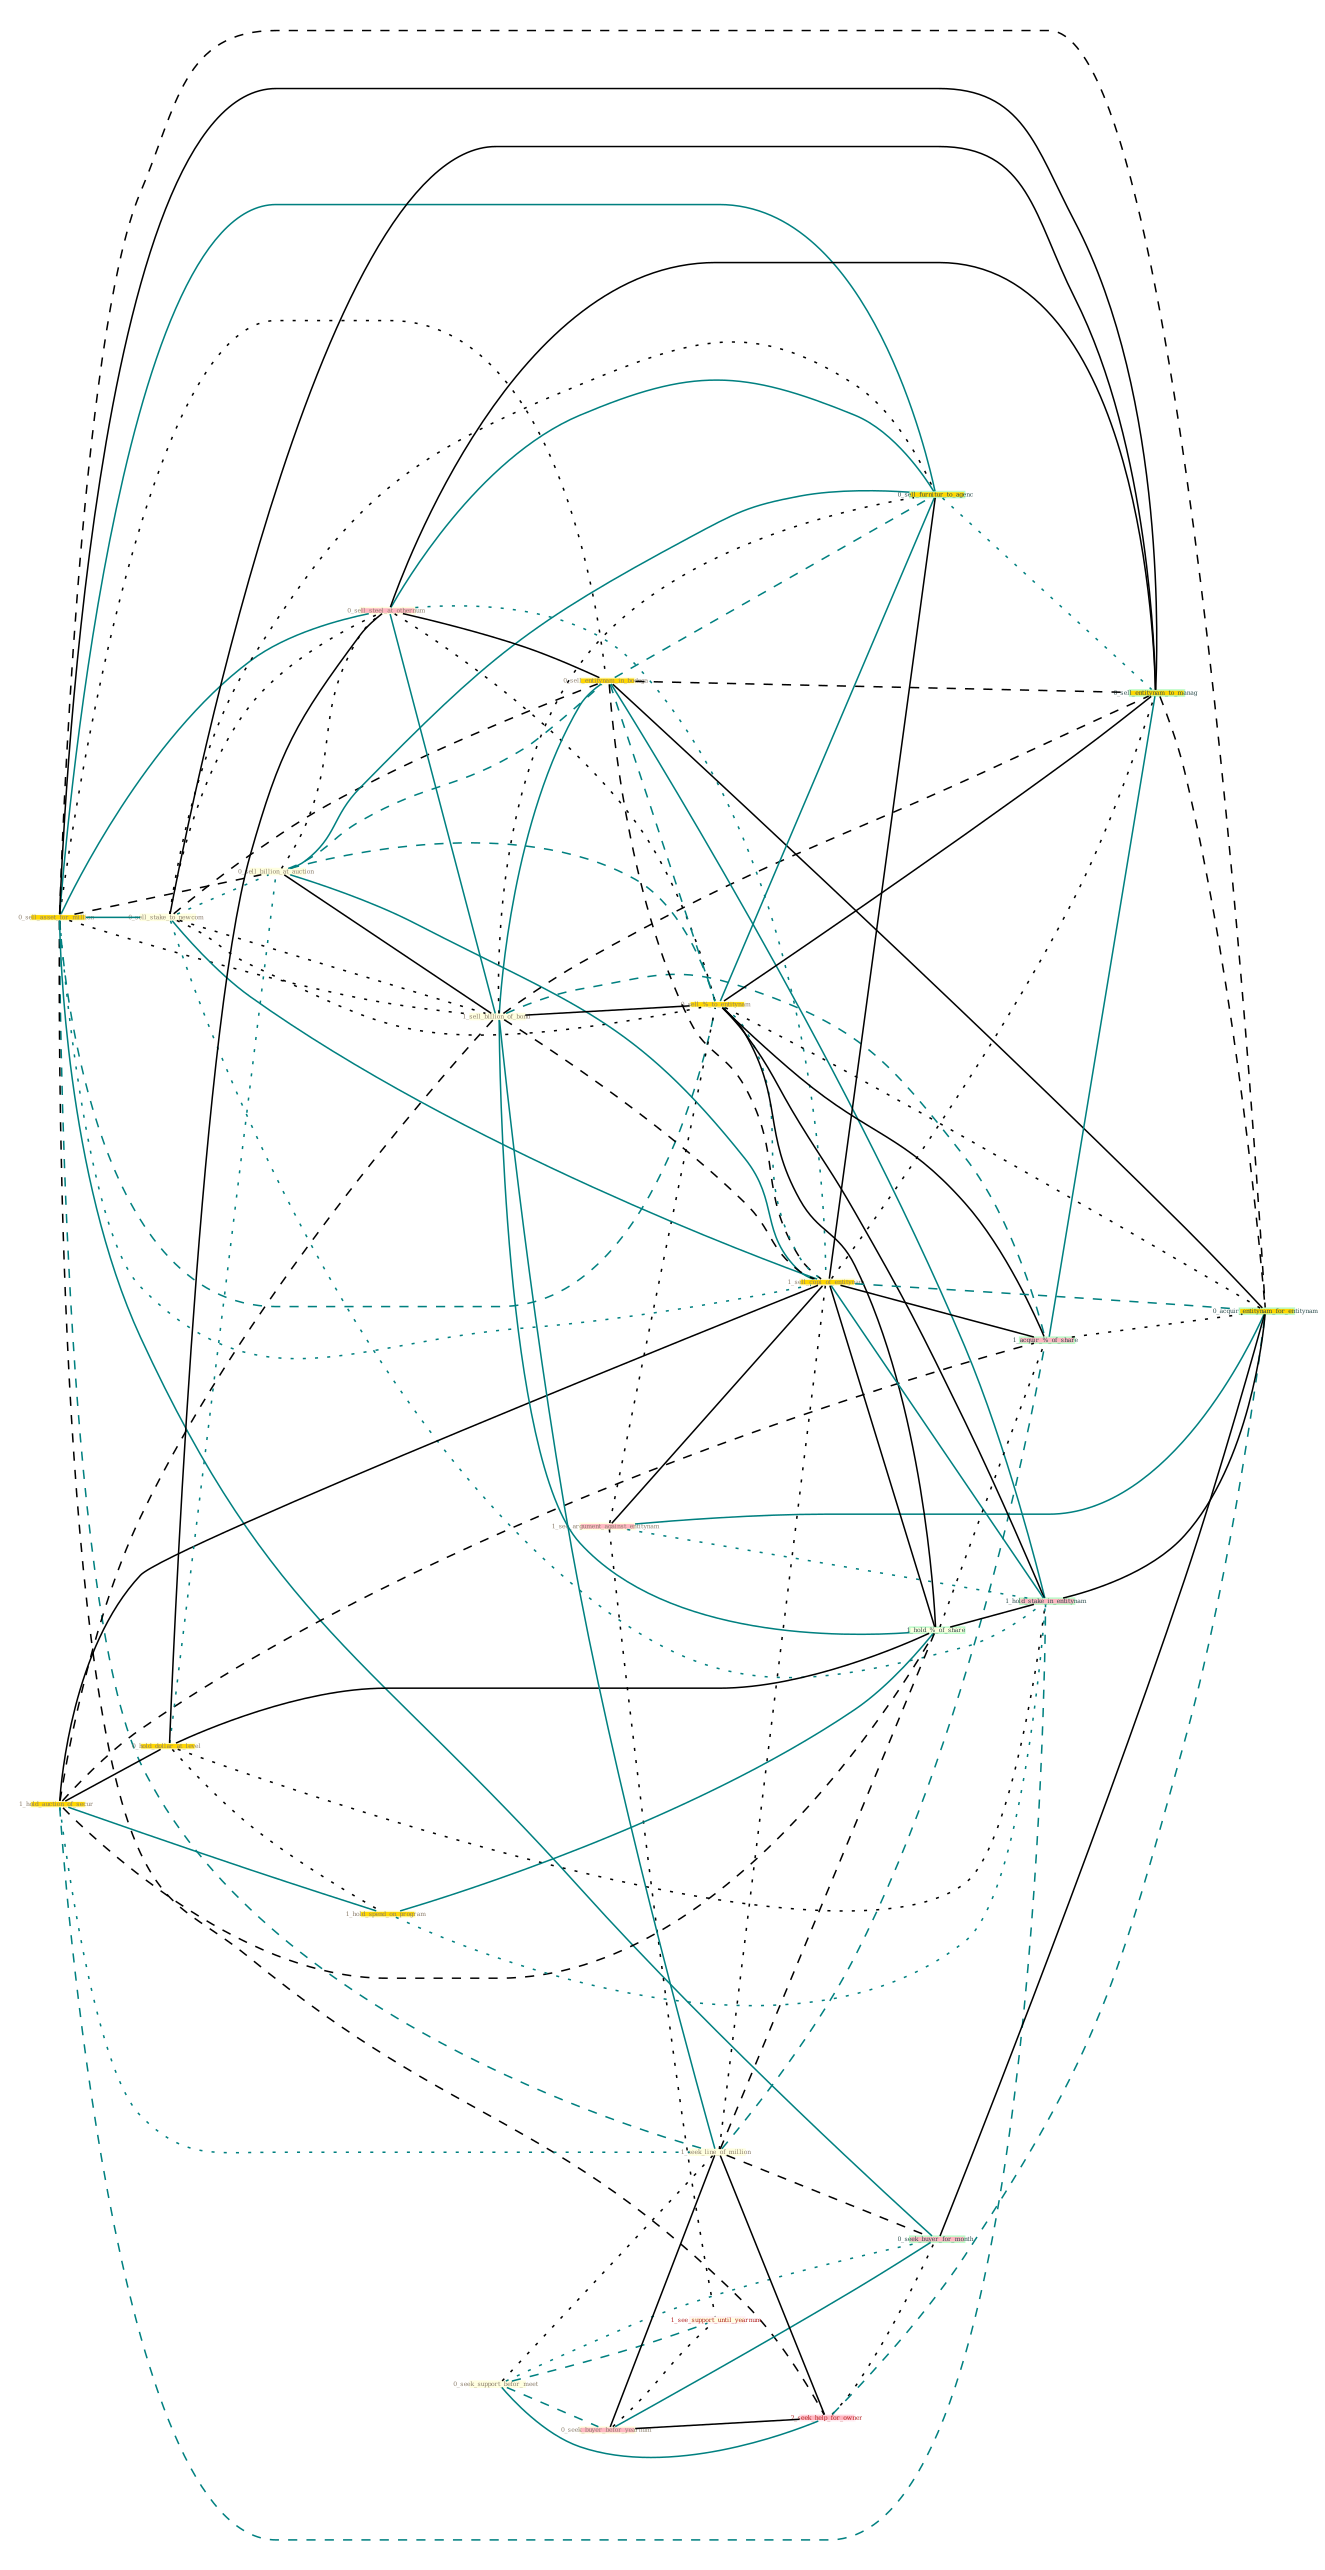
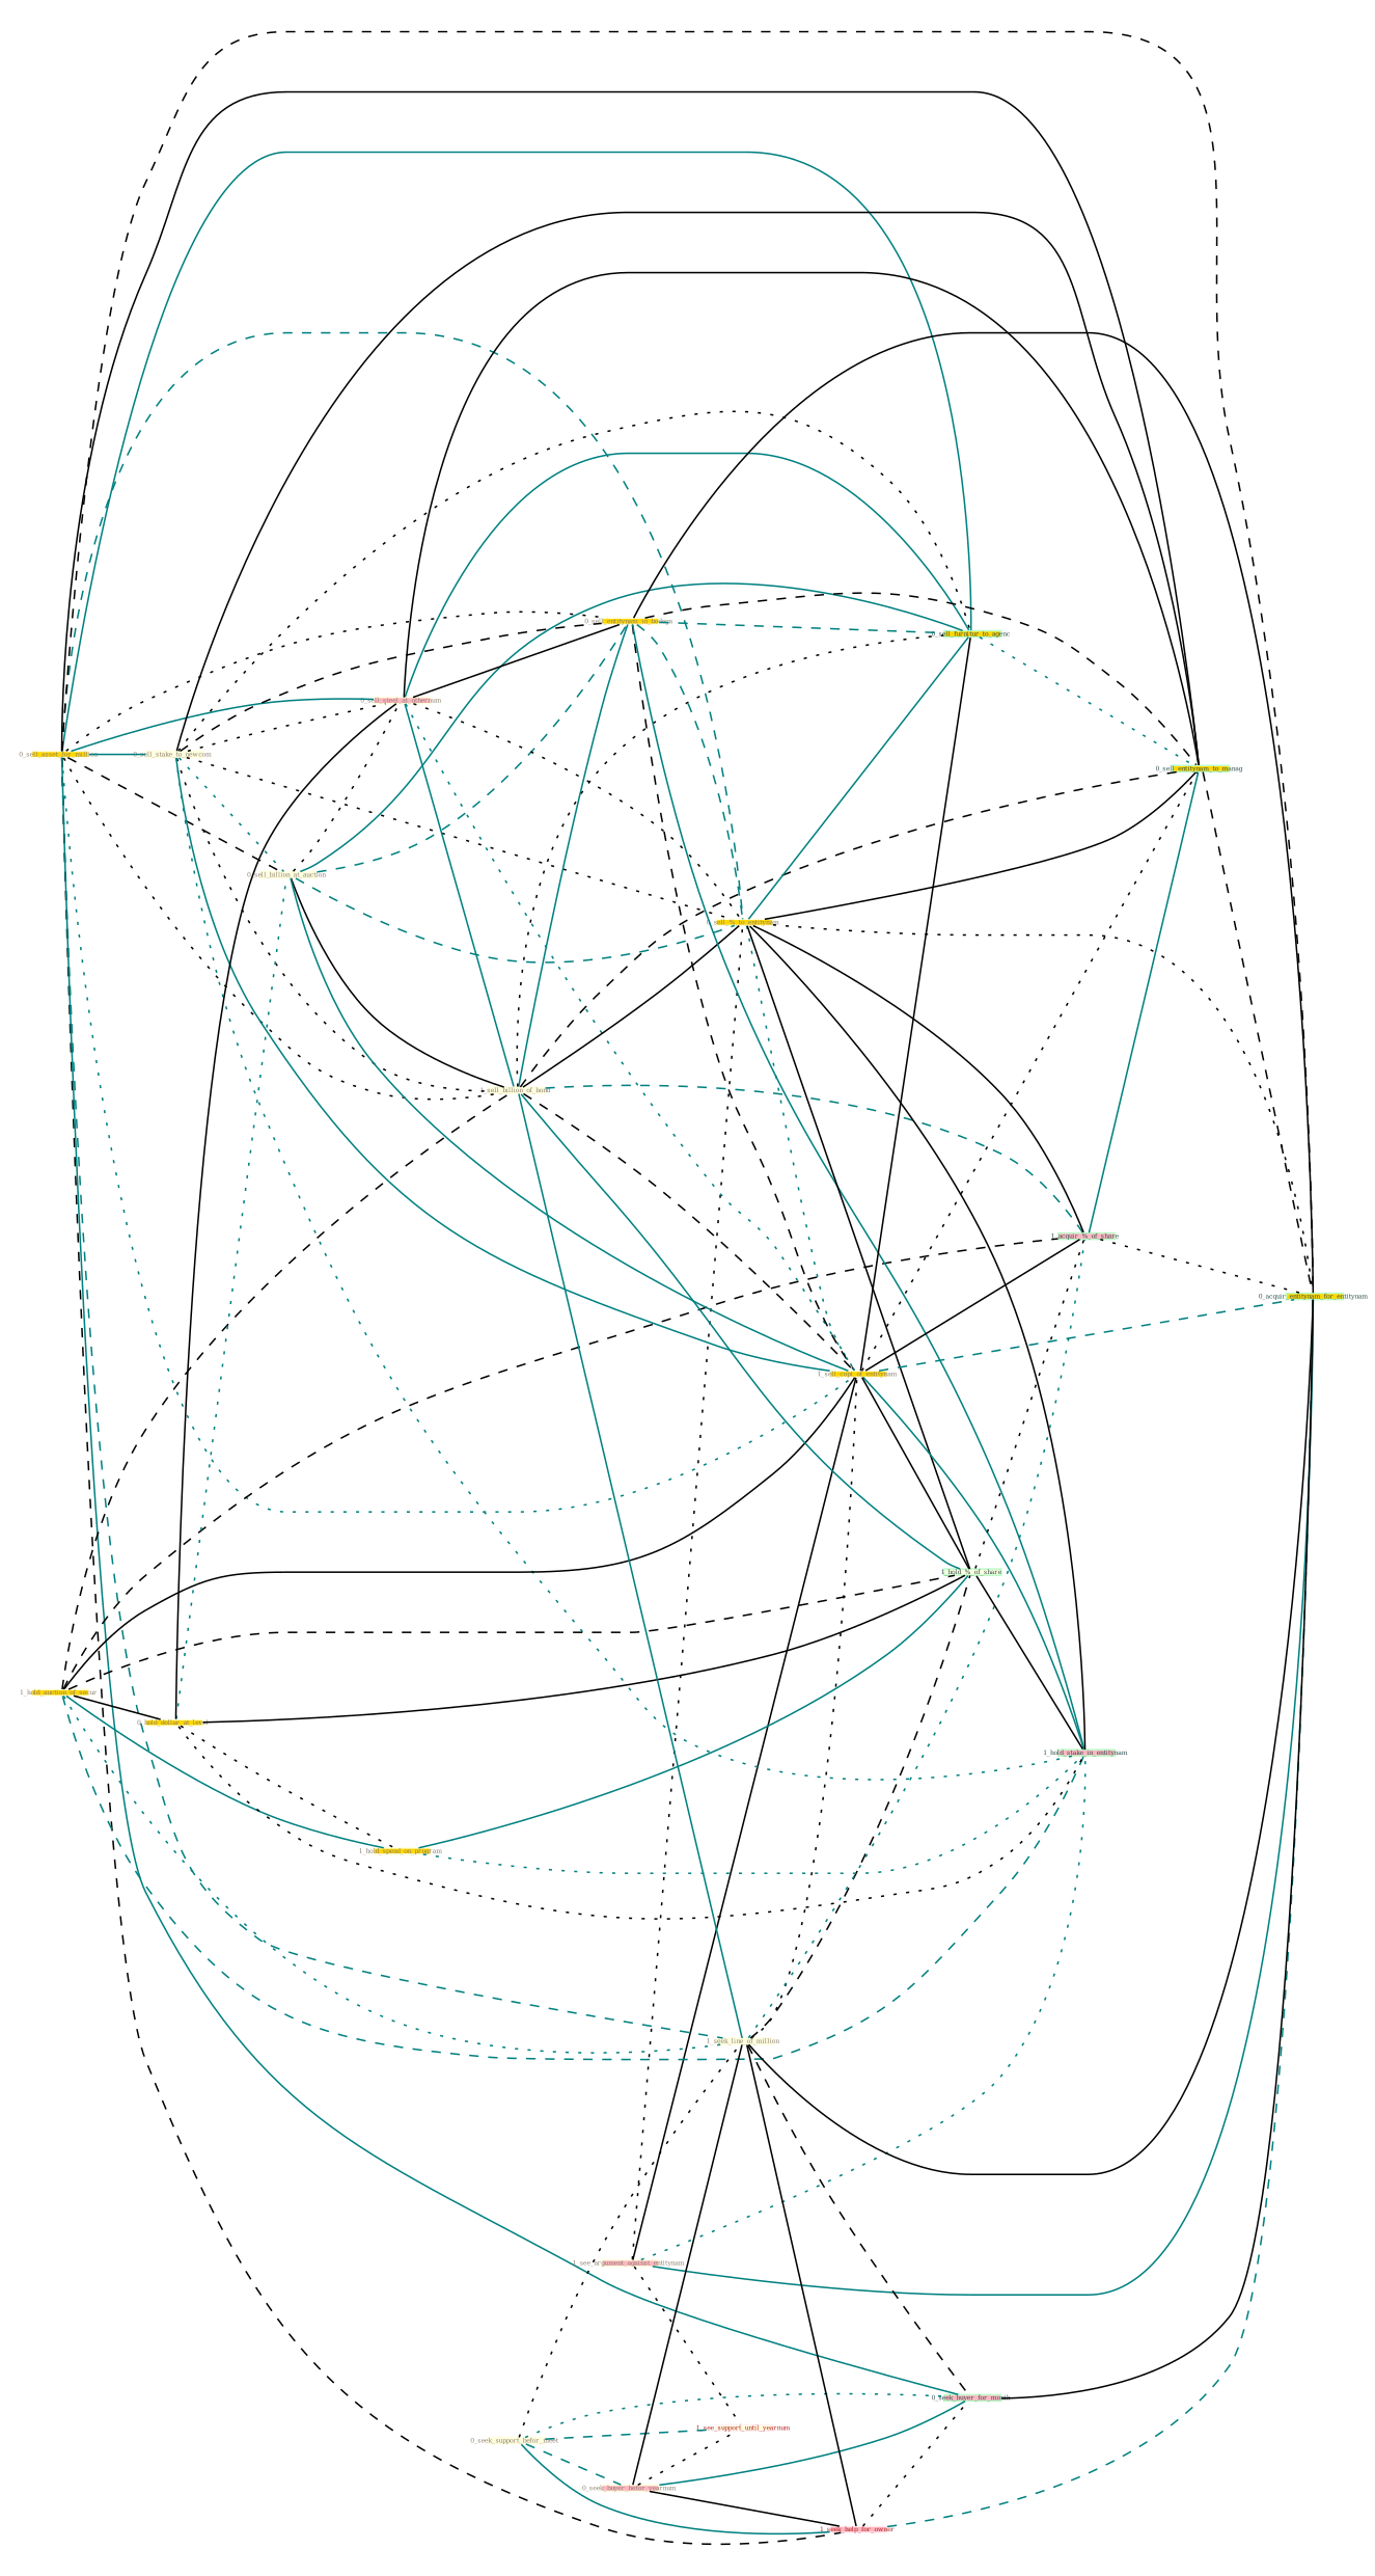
  graph {
    rankdir=LR
    node [color="#ffffe0" fillcolor=gold fixedsize=true fontcolor="#8b7d6b" fontsize=4 shape=polygon style=filled]
    edge [color=black style=solid w=1]
    "0_sell_asset_for_million " [height=.06 width=.5]
    "1_see_argument_against_entitynam " [fillcolor=lightpink height=.06 width=.5]
    "0_seek_support_befor_meet " [fillcolor=lightyellow height=.06 width=.5]
    "0_sell_stake_to_newcom " [fillcolor=lightyellow height=.06 width=.5]
    "1_hold_auction_of_secur " [height=.06 width=.5]
    "0_hold_dollar_at_level " [height=.06 width=.5]
    "0_sell_billion_at_auction " [fillcolor=lightyellow height=.06 width=.5]
    "0_sell_steel_at_othernum " [fillcolor=lightpink height=.06 width=.5]
    "0_seek_buyer_befor_yearnum " [fillcolor=lightpink height=.06 width=.5]
    "1_sell_billion_of_bond " [fillcolor=lightyellow height=.06 width=.5]
    "1_seek_line_of_million " [fillcolor=lightyellow height=.06 width=.5]
    "0_sell_entitynam_in_bodega " [height=.06 width=.5]
    "1_hold_spend_on_program " [height=.06 width=.5]
    "0_sell_%_to_entitynam " [height=.06 width=.5]
    "1_sell_copi_of_entitynam " [height=.06 width=.5]
-   "1_seek_help_for_owner " [color="#fff0f5" fillcolor=lightpink fontcolor="#b22222" height=.06 width=.5 label="2_seek_help_for_owner"]
+   "1_seek_help_for_owner " [color="#fff0f5" fillcolor=lightpink fontcolor="#b22222" height=.06 width=.5]
    "1_see_support_until_yearnum " [color="#fff0f5" fillcolor=lightyellow fontcolor="#b22222" height=.06 width=.5]
    "0_seek_buyer_for_month " [color="#BDFCC9" fillcolor=lightpink fontcolor="#2f4f4f" height=.06 width=.5]
    "0_sell_furnitur_to_agenc " [color="#BDFCC9" fontcolor="#2f4f4f" height=.06 width=.5]
    "0_sell_entitynam_to_manag " [color="#BDFCC9" fontcolor="#2f4f4f" height=.06 width=.5]
    "0_acquir_entitynam_for_entitynam " [color="#BDFCC9" fontcolor="#2f4f4f" height=.06 width=.5]
    "1_hold_stake_in_entitynam " [color="#BDFCC9" fillcolor=lightpink fontcolor="#2f4f4f" height=.06 width=.5]
    "1_hold_%_of_share " [color="#BDFCC9" fillcolor=lightyellow fontcolor="#2f4f4f" height=.06 width=.5]
    "1_acquir_%_of_share " [color="#BDFCC9" fillcolor=lightpink fontcolor="#2f4f4f" height=.06 width=.5]
    subgraph sub_1 {
      "0_sell_asset_for_million "
      "1_see_argument_against_entitynam "
      "0_seek_support_befor_meet "
      "0_sell_stake_to_newcom "
      "1_hold_auction_of_secur "
      "0_hold_dollar_at_level "
      "0_sell_billion_at_auction "
      "0_sell_steel_at_othernum "
      "0_seek_buyer_befor_yearnum "
      "1_sell_billion_of_bond "
      "1_seek_line_of_million "
      "0_sell_entitynam_in_bodega "
      "1_hold_spend_on_program "
      "0_sell_%_to_entitynam "
      "1_sell_copi_of_entitynam "
    }
    subgraph sub_2 {
      "1_seek_help_for_owner "
      "1_see_support_until_yearnum "
    }
    "0_sell_asset_for_million " -- "0_sell_stake_to_newcom " [color=teal]
    "0_sell_asset_for_million " -- "0_sell_billion_at_auction " [style=dashed]
    "0_sell_asset_for_million " -- "0_sell_steel_at_othernum " [color=teal]
    "0_sell_asset_for_million " -- "1_sell_billion_of_bond " [style=dotted]
    "0_sell_asset_for_million " -- "1_seek_line_of_million " [color=teal style=dashed]
    "0_sell_asset_for_million " -- "0_sell_entitynam_in_bodega " [style=dotted]
    "0_sell_asset_for_million " -- "0_sell_%_to_entitynam " [color=teal style=dashed]
    "0_sell_asset_for_million " -- "1_sell_copi_of_entitynam " [color=teal style=dotted]
    "0_sell_asset_for_million " -- "1_seek_help_for_owner " [style=dashed]
    "0_sell_asset_for_million " -- "0_seek_buyer_for_month " [color=teal]
    "0_sell_asset_for_million " -- "0_sell_furnitur_to_agenc " [color=teal]
    "0_sell_asset_for_million " -- "0_sell_entitynam_to_manag "
    "0_sell_asset_for_million " -- "0_acquir_entitynam_for_entitynam " [style=dashed]
    "1_see_argument_against_entitynam " -- "0_sell_%_to_entitynam " [style=dotted]
    "1_see_argument_against_entitynam " -- "1_sell_copi_of_entitynam "
    "1_see_argument_against_entitynam " -- "1_see_support_until_yearnum " [style=dotted]
    "1_see_argument_against_entitynam " -- "0_acquir_entitynam_for_entitynam " [color=teal]
    "1_see_argument_against_entitynam " -- "1_hold_stake_in_entitynam " [color=teal style=dotted]
    "0_seek_support_befor_meet " -- "0_seek_buyer_befor_yearnum " [color=teal style=dashed w=2]
    "0_seek_support_befor_meet " -- "1_seek_line_of_million " [style=dotted]
    "0_seek_support_befor_meet " -- "1_seek_help_for_owner " [color=teal]
    "0_seek_support_befor_meet " -- "1_see_support_until_yearnum " [color=teal style=dashed]
    "0_seek_support_befor_meet " -- "0_seek_buyer_for_month " [color=teal style=dotted]
    "0_sell_stake_to_newcom " -- "0_sell_billion_at_auction " [color=teal style=dotted]
    "0_sell_stake_to_newcom " -- "0_sell_steel_at_othernum " [style=dotted]
    "0_sell_stake_to_newcom " -- "1_sell_billion_of_bond " [style=dotted]
    "0_sell_stake_to_newcom " -- "0_sell_entitynam_in_bodega " [style=dashed]
    "0_sell_stake_to_newcom " -- "0_sell_%_to_entitynam " [style=dotted w=2]
    "0_sell_stake_to_newcom " -- "1_sell_copi_of_entitynam " [color=teal]
    "0_sell_stake_to_newcom " -- "0_sell_furnitur_to_agenc " [style=dotted w=2]
    "0_sell_stake_to_newcom " -- "0_sell_entitynam_to_manag " [w=2]
    "0_sell_stake_to_newcom " -- "1_hold_stake_in_entitynam " [color=teal style=dotted]
    "1_hold_auction_of_secur " -- "0_hold_dollar_at_level "
    "1_hold_auction_of_secur " -- "1_sell_billion_of_bond " [style=dashed]
    "1_hold_auction_of_secur " -- "1_seek_line_of_million " [color=teal style=dotted]
    "1_hold_auction_of_secur " -- "1_hold_spend_on_program " [color=teal]
    "1_hold_auction_of_secur " -- "1_sell_copi_of_entitynam "
    "1_hold_auction_of_secur " -- "1_hold_stake_in_entitynam " [color=teal style=dashed]
    "1_hold_auction_of_secur " -- "1_hold_%_of_share " [style=dashed w=2]
    "1_hold_auction_of_secur " -- "1_acquir_%_of_share " [style=dashed]
    "0_hold_dollar_at_level " -- "0_sell_billion_at_auction " [color=teal style=dotted]
    "0_hold_dollar_at_level " -- "0_sell_steel_at_othernum "
    "0_hold_dollar_at_level " -- "1_hold_spend_on_program " [style=dotted]
    "0_hold_dollar_at_level " -- "1_hold_stake_in_entitynam " [style=dotted]
    "0_hold_dollar_at_level " -- "1_hold_%_of_share "
    "0_sell_billion_at_auction " -- "0_sell_steel_at_othernum " [style=dotted w=2]
    "0_sell_billion_at_auction " -- "1_sell_billion_of_bond " [w=2]
    "0_sell_billion_at_auction " -- "0_sell_entitynam_in_bodega " [color=teal style=dashed]
    "0_sell_billion_at_auction " -- "0_sell_%_to_entitynam " [color=teal style=dashed]
    "0_sell_billion_at_auction " -- "1_sell_copi_of_entitynam " [color=teal]
    "0_sell_billion_at_auction " -- "0_sell_furnitur_to_agenc " [color=teal]
    "0_sell_steel_at_othernum " -- "1_sell_billion_of_bond " [color=teal]
    "0_sell_steel_at_othernum " -- "0_sell_entitynam_in_bodega "
    "0_sell_steel_at_othernum " -- "0_sell_%_to_entitynam " [style=dotted]
    "0_sell_steel_at_othernum " -- "1_sell_copi_of_entitynam " [color=teal style=dotted]
    "0_sell_steel_at_othernum " -- "0_sell_furnitur_to_agenc " [color=teal]
    "0_sell_steel_at_othernum " -- "0_sell_entitynam_to_manag "
    "0_seek_buyer_befor_yearnum " -- "1_seek_line_of_million "
    "0_seek_buyer_befor_yearnum " -- "1_seek_help_for_owner "
    "0_seek_buyer_befor_yearnum " -- "1_see_support_until_yearnum " [style=dotted]
    "0_seek_buyer_befor_yearnum " -- "0_seek_buyer_for_month " [color=teal w=2]
    "1_sell_billion_of_bond " -- "1_seek_line_of_million " [color=teal]
    "1_sell_billion_of_bond " -- "0_sell_entitynam_in_bodega " [color=teal]
    "1_sell_billion_of_bond " -- "0_sell_%_to_entitynam "
    "1_sell_billion_of_bond " -- "1_sell_copi_of_entitynam " [style=dashed w=2]
    "1_sell_billion_of_bond " -- "0_sell_furnitur_to_agenc " [style=dotted]
    "1_sell_billion_of_bond " -- "0_sell_entitynam_to_manag " [style=dashed]
    "1_sell_billion_of_bond " -- "1_hold_%_of_share " [color=teal]
    "1_sell_billion_of_bond " -- "1_acquir_%_of_share " [color=teal style=dashed]
    "1_seek_line_of_million " -- "1_sell_copi_of_entitynam " [style=dotted]
    "1_seek_line_of_million " -- "1_seek_help_for_owner "
    "1_seek_line_of_million " -- "0_seek_buyer_for_month " [style=dashed]
    "1_seek_line_of_million " -- "1_hold_%_of_share " [style=dashed]
-   "1_seek_line_of_million " -- "1_acquir_%_of_share " [color=teal style=dashed]
+   "1_seek_line_of_million " -- "1_acquir_%_of_share " [color=teal style=dotted]
    "0_sell_entitynam_in_bodega " -- "0_sell_%_to_entitynam " [color=teal style=dashed]
    "0_sell_entitynam_in_bodega " -- "1_sell_copi_of_entitynam " [style=dashed]
    "0_sell_entitynam_in_bodega " -- "0_sell_furnitur_to_agenc " [color=teal style=dashed]
    "0_sell_entitynam_in_bodega " -- "0_sell_entitynam_to_manag " [style=dashed w=2]
    "0_sell_entitynam_in_bodega " -- "0_acquir_entitynam_for_entitynam "
    "0_sell_entitynam_in_bodega " -- "1_hold_stake_in_entitynam " [color=teal]
    "1_hold_spend_on_program " -- "1_hold_stake_in_entitynam " [color=teal style=dotted]
    "1_hold_spend_on_program " -- "1_hold_%_of_share " [color=teal]
    "0_sell_%_to_entitynam " -- "1_sell_copi_of_entitynam " [color=teal style=dotted w=2]
    "0_sell_%_to_entitynam " -- "0_sell_furnitur_to_agenc " [color=teal w=2]
    "0_sell_%_to_entitynam " -- "0_sell_entitynam_to_manag " [w=2]
    "0_sell_%_to_entitynam " -- "0_acquir_entitynam_for_entitynam " [style=dotted]
    "0_sell_%_to_entitynam " -- "1_hold_stake_in_entitynam "
    "0_sell_%_to_entitynam " -- "1_hold_%_of_share "
    "0_sell_%_to_entitynam " -- "1_acquir_%_of_share "
    "1_sell_copi_of_entitynam " -- "0_sell_furnitur_to_agenc "
    "1_sell_copi_of_entitynam " -- "0_sell_entitynam_to_manag " [style=dotted]
    "1_sell_copi_of_entitynam " -- "0_acquir_entitynam_for_entitynam " [color=teal style=dashed]
    "1_sell_copi_of_entitynam " -- "1_hold_stake_in_entitynam " [color=teal]
    "1_sell_copi_of_entitynam " -- "1_hold_%_of_share "
    "1_sell_copi_of_entitynam " -- "1_acquir_%_of_share "
    "1_seek_help_for_owner " -- "0_seek_buyer_for_month " [style=dotted w=2]
    "1_seek_help_for_owner " -- "0_acquir_entitynam_for_entitynam " [color=teal style=dashed]
    "0_seek_buyer_for_month " -- "0_acquir_entitynam_for_entitynam "
    "0_sell_furnitur_to_agenc " -- "0_sell_entitynam_to_manag " [color=teal style=dotted w=2]
    "0_sell_entitynam_to_manag " -- "0_acquir_entitynam_for_entitynam " [style=dashed]
-   "1_hold_stake_in_entitynam " -- "0_acquir_entitynam_for_entitynam "
+   "1_seek_line_of_million " -- "0_acquir_entitynam_for_entitynam "
    "1_hold_%_of_share " -- "1_hold_stake_in_entitynam "
    "1_hold_%_of_share " -- "1_acquir_%_of_share " [style=dotted w=3]
    "1_acquir_%_of_share " -- "0_sell_entitynam_to_manag " [color=teal]
    "1_acquir_%_of_share " -- "0_acquir_entitynam_for_entitynam " [style=dotted]
  }
